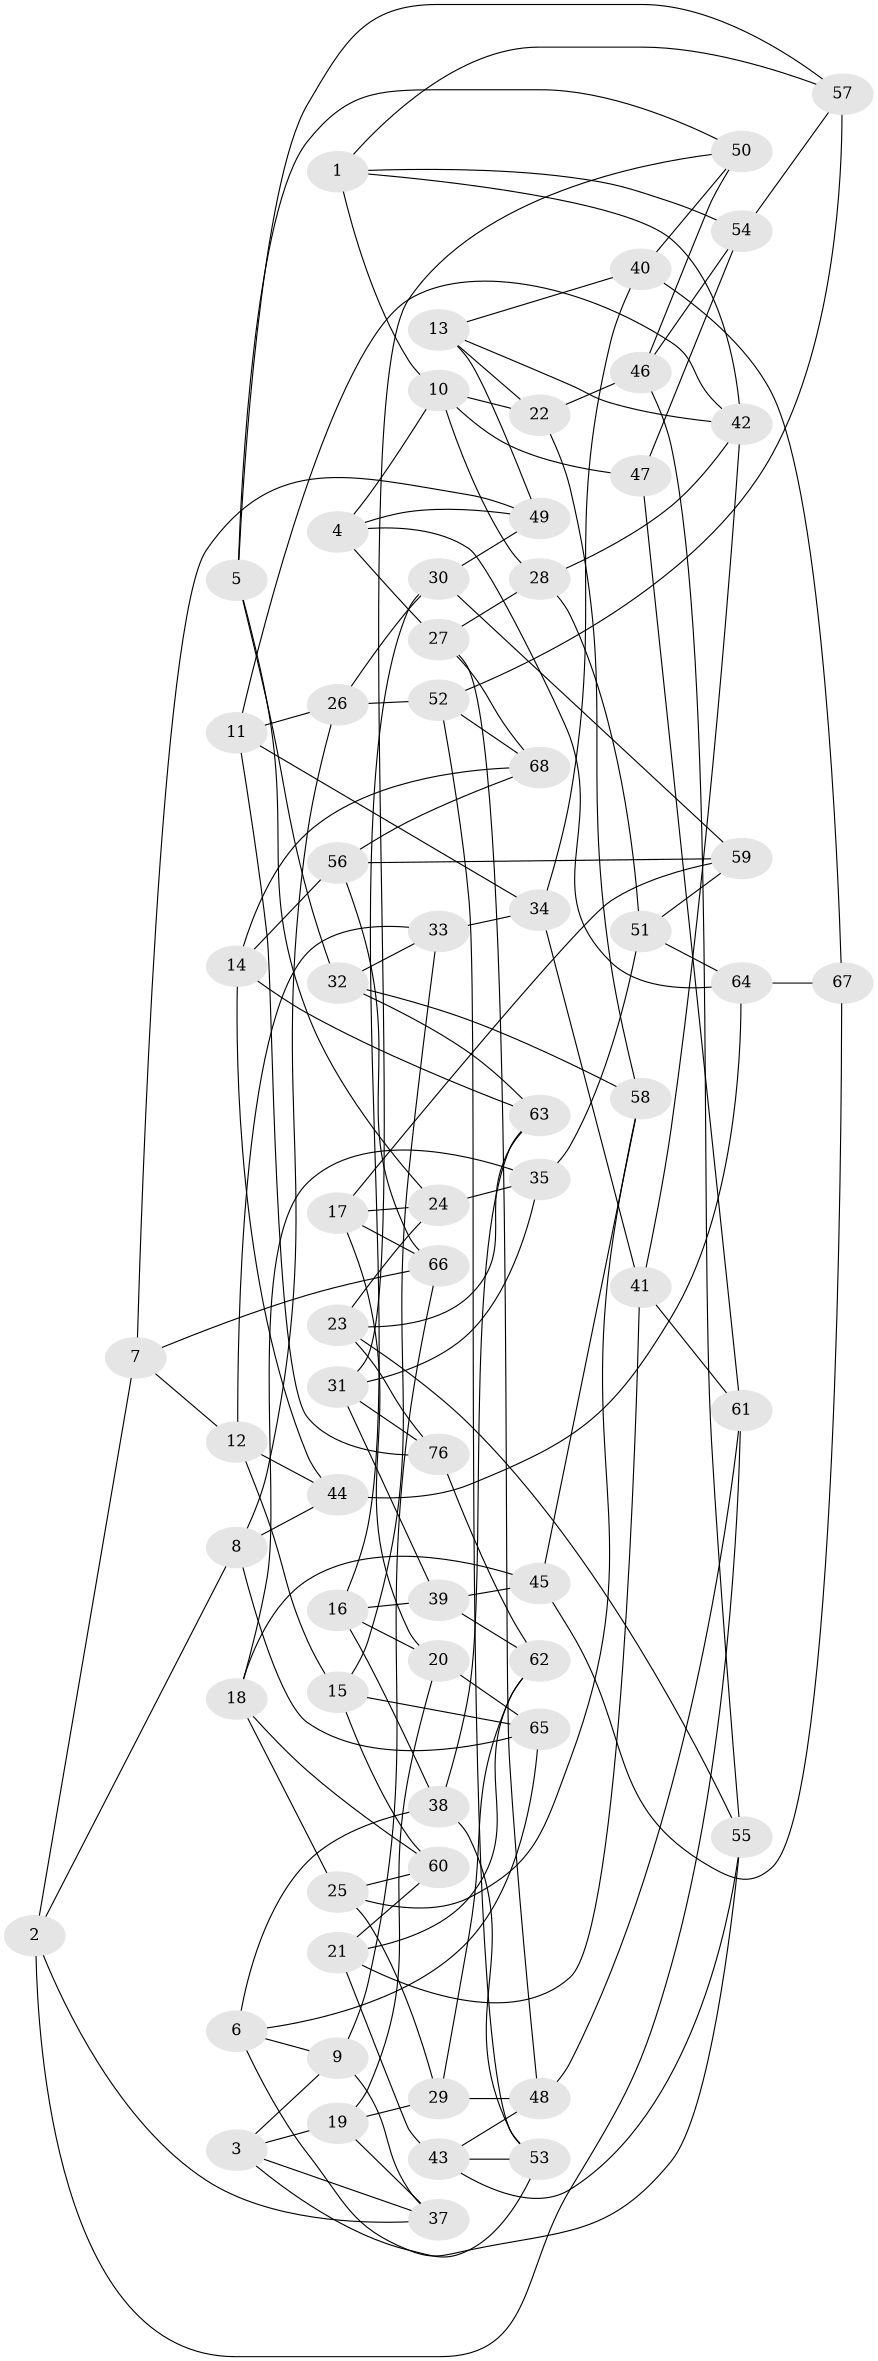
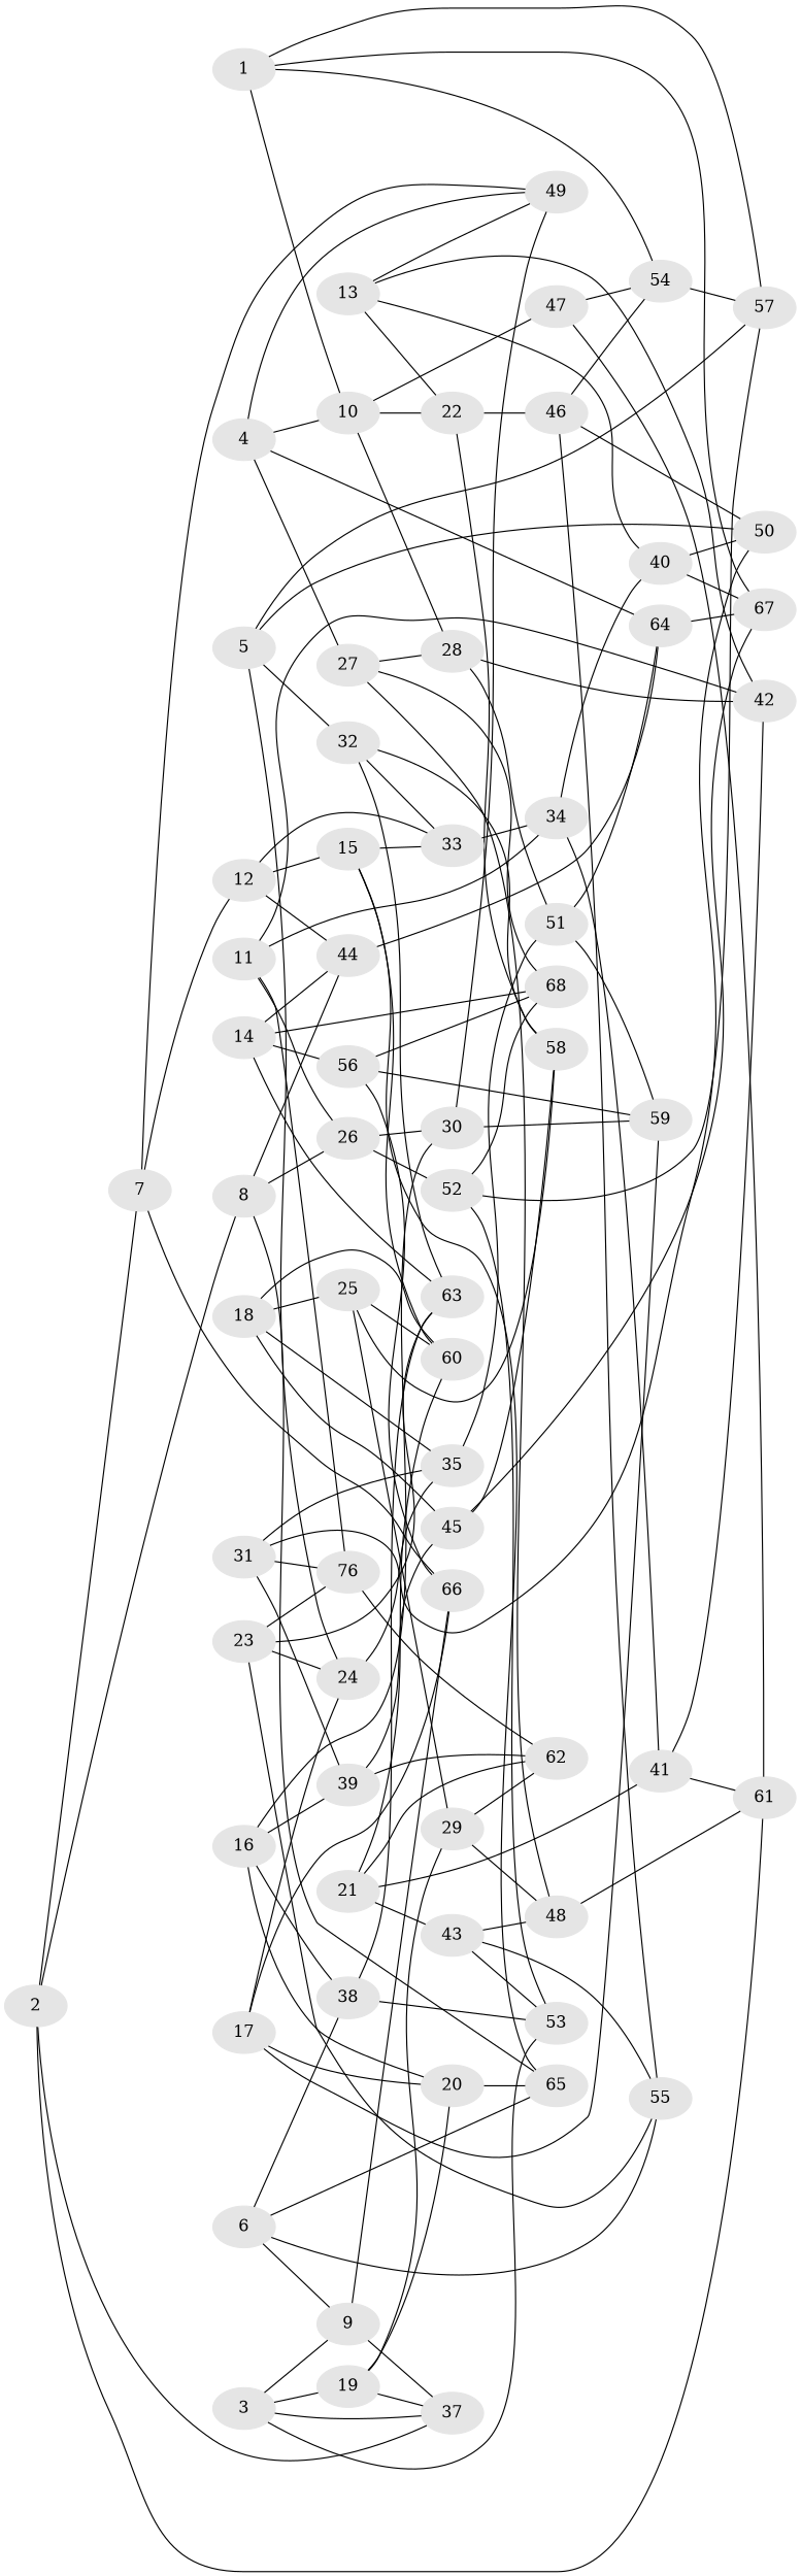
  graph {
    rankdir=LR
    node [color=gray90 style=filled]
    1
    10
    54
    57
    67
    47
    22
    28
    2
    7
    8
    37
    61
    49
    12
    66
    65
    26
    44
    3
    9
    19
    53
    20
    29
    4
    27
    64
    68
    48
    5
    24
    32
    50
    35
    33
    63
    58
    6
    38
    55
    15
    30
    52
    46
    42
    51
    11
    34
    n50 [label=76]
    40
    41
    62
    60
    13
    14
    56
    59
    16
    39
    45
    17
    18
    25
    21
    43
    23
    31
    1 -- 10
    1 -- 54
    1 -- 57
-   1 -- 42
+   1 -- 67
    10 -- 47
    10 -- 22
    10 -- 28
    54 -- 57
    47 -- 54
    47 -- 61
    22 -- 58
    22 -- 46
    28 -- 42
    28 -- 51
    2 -- 7
    2 -- 8
    2 -- 37
    2 -- 61
    7 -- 49
    7 -- 12
    7 -- 66
    8 -- 65
    8 -- 26
    8 -- 44
    12 -- 44
    12 -- 33
    12 -- 15
    26 -- 30
    26 -- 52
    44 -- 64
    3 -- 37
    3 -- 9
    3 -- 19
    3 -- 53
    9 -- 37
    9 -- 66
    19 -- 37
    19 -- 20
    19 -- 29
    20 -- 65
    29 -- 48
    29 -- 62
    4 -- 10
    4 -- 49
    4 -- 27
    4 -- 64
    27 -- 28
    27 -- 68
    27 -- 48
    64 -- 67
    48 -- 61
    5 -- 57
    5 -- 24
    5 -- 32
    5 -- 50
    24 -- 35
    32 -- 33
    32 -- 63
    32 -- 58
    35 -- 51
    33 -- 34
    6 -- 65
    6 -- 9
    6 -- 38
    6 -- 55
    38 -- 53
    38 -- 63
    15 -- 65
    15 -- 33
    15 -- 60
    30 -- 49
    30 -- 59
    52 -- 57
    52 -- 53
    52 -- 68
    46 -- 54
    46 -- 50
    46 -- 55
    51 -- 64
    51 -- 59
    11 -- 26
    11 -- 42
    11 -- 34
    11 -- n50
    34 -- 40
    34 -- 41
    n50 -- 62
    40 -- 67
    40 -- 50
    41 -- 61
    41 -- 42
    13 -- 22
    13 -- 49
    13 -- 42
    13 -- 40
    14 -- 44
    14 -- 68
    14 -- 63
    14 -- 56
    56 -- 66
    56 -- 68
    56 -- 59
    16 -- 20
    16 -- 38
    16 -- 30
    16 -- 39
    39 -- 62
    39 -- 45
    45 -- 67
    45 -- 58
    17 -- 66
    17 -- 20
    17 -- 24
    17 -- 59
    18 -- 35
    18 -- 60
    18 -- 45
    18 -- 25
    25 -- 29
    25 -- 58
    25 -- 60
    21 -- 41
    21 -- 62
    21 -- 60
    21 -- 43
    43 -- 53
    43 -- 48
    43 -- 55
    23 -- 24
    23 -- 63
    23 -- 55
    23 -- n50
    31 -- 50
    31 -- 35
    31 -- n50
    31 -- 39
  }
